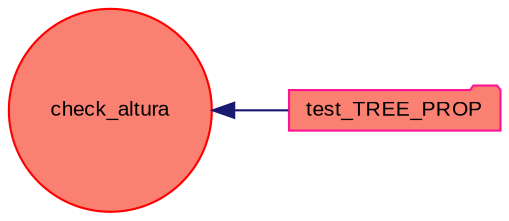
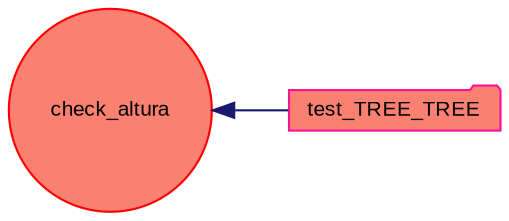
  digraph {
    rankdir=LR
    fontname="Liberation Sans"
    node [fillcolor=salmon fontname="Liberation Sans" fontsize=10 style=filled]
    n1 [color=red fontcolor=black height=0.2 label=check_altura shape=circle width=0.4]
-   n2 [color=deeppink height=0.2 label=test_TREE_PROP shape=folder width=0.4]
+   n2 [color=deeppink height=0.2 label=test_TREE_TREE shape=folder width=0.4]
    n1 -> n2 [color=midnightblue dir=back fontname="Liberation Sans" fontsize=10 labelfontname=FreeSans labelfontsize=10 style=solid]
  }
